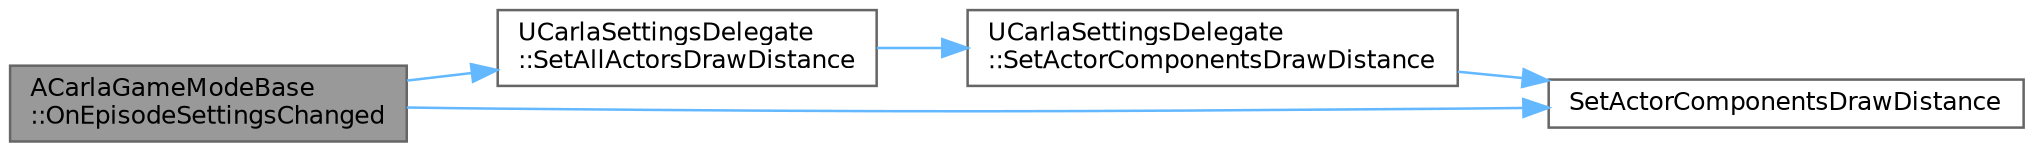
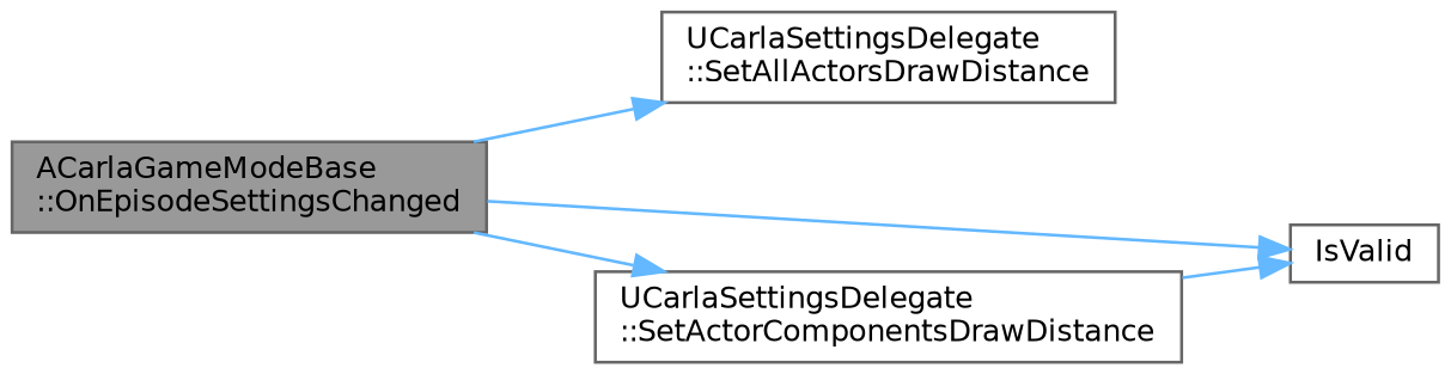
  digraph {
    rankdir=LR
    node [color=grey40 fillcolor=white fontname=Helvetica fontsize=10 shape=box style=filled]
    edge [color=steelblue1 fontname=Helvetica fontsize=10 labelfontname=Helvetica labelfontsize=10 style=solid]
    n1 [color=gray40 fillcolor=grey60 fontcolor=black height=0.2 label="ACarlaGameModeBase\l::OnEpisodeSettingsChanged" width=0.4]
    n2 [height=0.2 label="UCarlaSettingsDelegate\l::SetAllActorsDrawDistance" width=0.4]
-   n3 [height=0.2 label=SetActorComponentsDrawDistance width=0.4]
+   n3 [height=0.2 label=IsValid width=0.4]
    n4 [height=0.2 label="UCarlaSettingsDelegate\l::SetActorComponentsDrawDistance" width=0.4]
    n1 -> n2
    n1 -> n3
-   n2 -> n4
+   n1 -> n4
    n4 -> n3
  }
